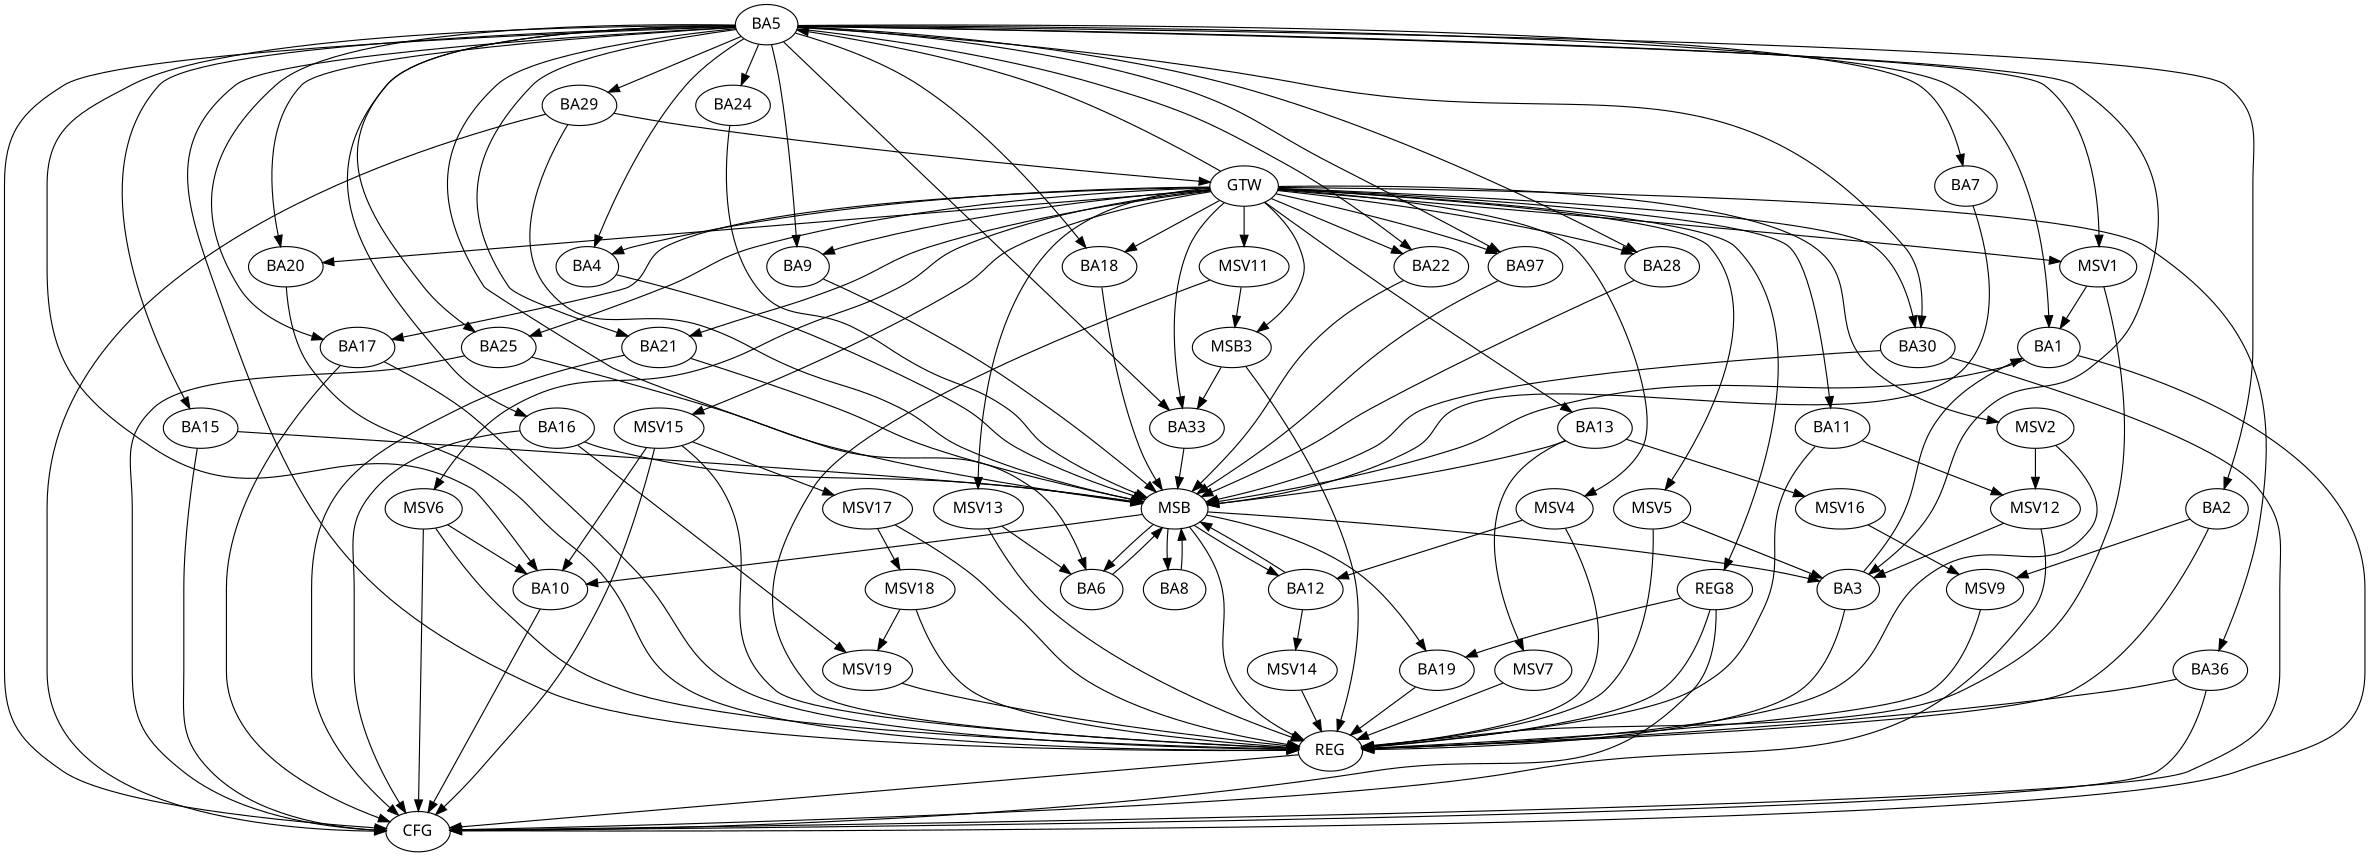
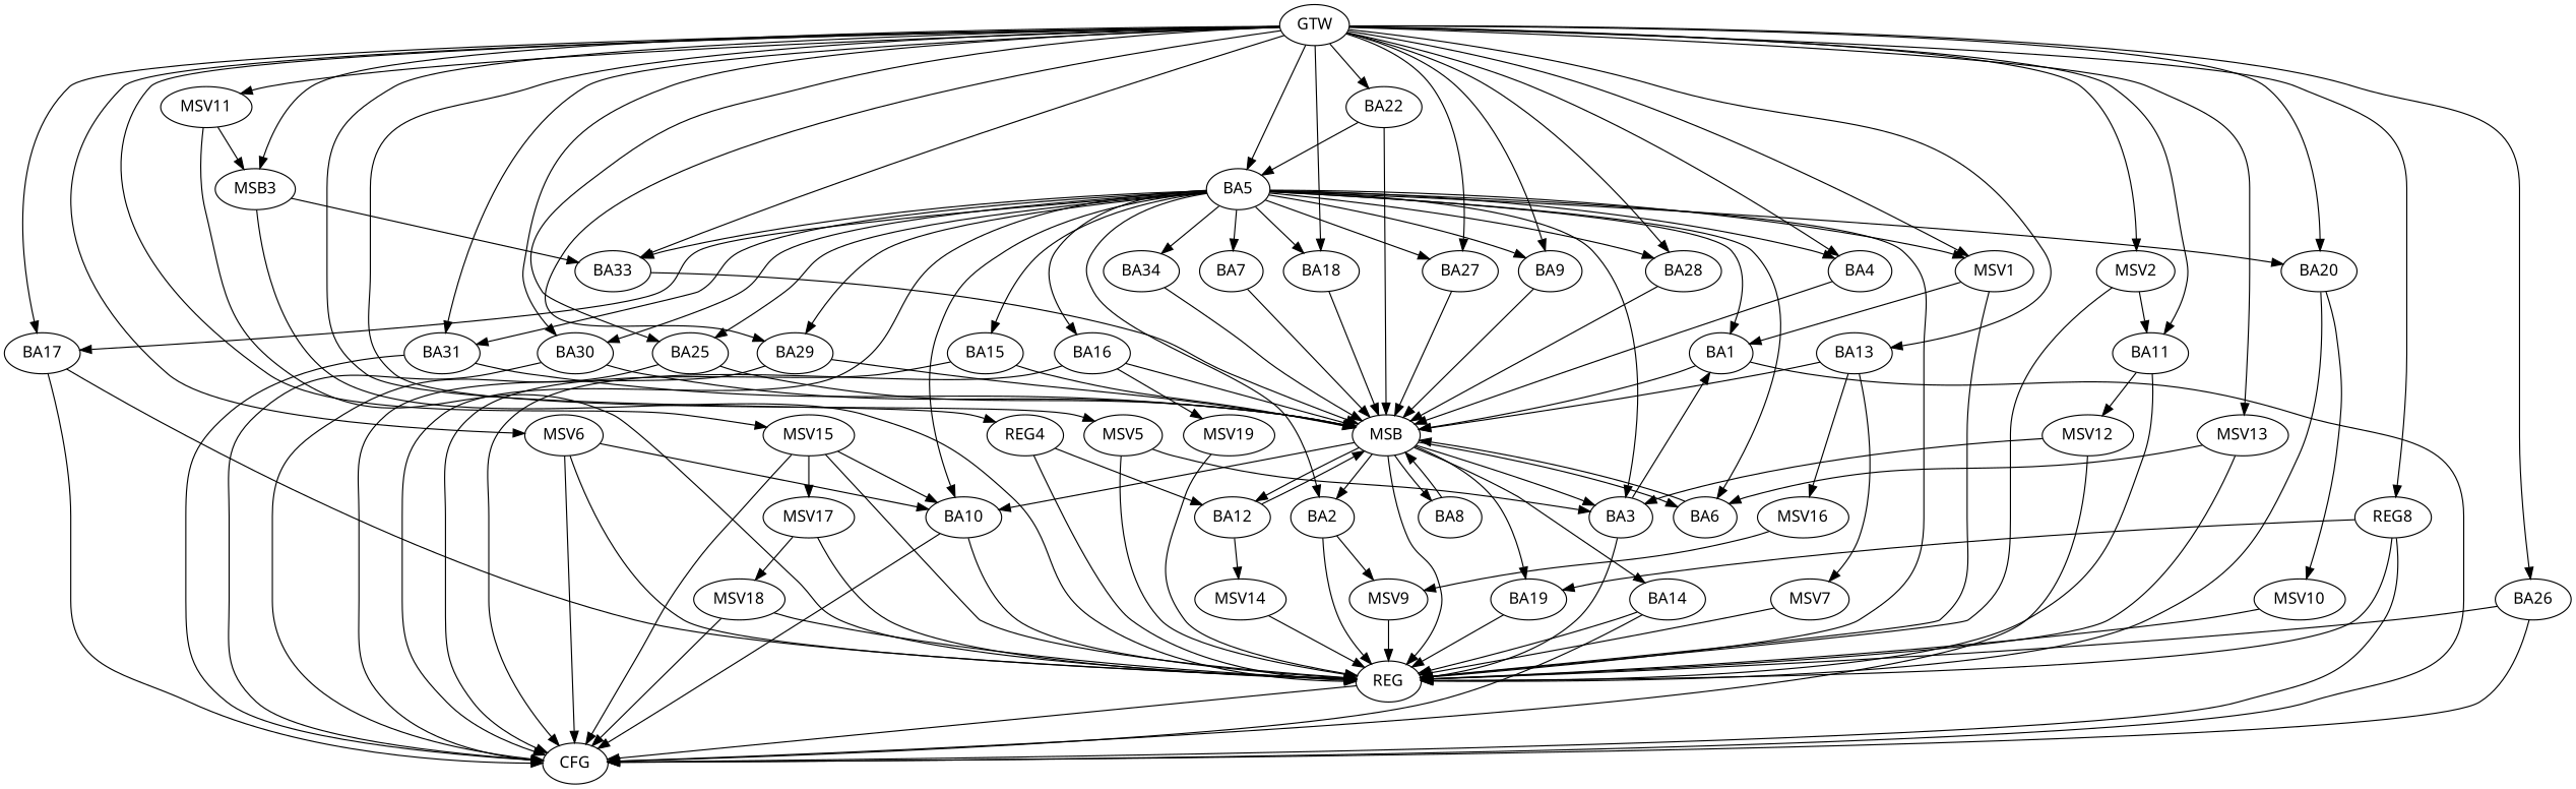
  strict digraph {
    fontname="Noto Sans"
    node [fontname="Noto Sans"]
    edge [fontname="Noto Sans"]
    n1 [label=BA1]
    n2 [label=MSB]
    n3 [label=CFG]
    n4 [label=BA2]
    n5 [label=REG]
    n6 [label=BA3]
    n7 [label=BA6]
    n8 [label=BA10]
    n9 [label=BA8]
    n10 [label=BA12]
+   n11 [label=BA14]
    n12 [label=BA19]
    n13 [label=MSV9]
    n14 [label=BA4]
    n15 [label=BA5]
    n16 [label=BA7]
    n17 [label=BA9]
    n18 [label=BA15]
    n19 [label=BA16]
    n20 [label=BA17]
    n21 [label=BA18]
    n22 [label=BA20]
-   n23 [label=BA21]
+   n23 [label=BA31]
    n24 [label=BA22]
    n25 [label=BA33]
-   n26 [label=BA24]
+   n26 [label=BA34]
    n27 [label=BA25]
-   n28 [label=BA97]
+   n28 [label=BA27]
    n29 [label=BA28]
    n30 [label=BA29]
    n31 [label=BA30]
    n32 [label=MSV1]
    n33 [label=BA13]
    n34 [label=MSV7]
    n35 [label=MSV16]
    n36 [label=MSV19]
+   n37 [label=MSV10]
    n38 [label=BA11]
    n39 [label=MSV12]
    n40 [label=MSV14]
-   n41 [label=BA36]
+   n41 [label=BA26]
    n42 [label=GTW]
    n43 [label=MSV2]
    n44 [label=MSB3]
-   n45 [label=MSV4]
+   n45 [label=REG4]
    n46 [label=MSV5]
    n47 [label=MSV6]
    n48 [label=REG8]
    n49 [label=MSV11]
    n50 [label=MSV13]
    n51 [label=MSV15]
    n52 [label=MSV17]
    n53 [label=MSV18]
    n1 -> n2
    n1 -> n3
+   n2 -> n4
    n2 -> n5
    n2 -> n6
    n2 -> n7
    n2 -> n8
    n2 -> n9
    n2 -> n10
+   n2 -> n11
    n2 -> n12
    n4 -> n5
    n4 -> n13
    n5 -> n3
    n6 -> n1
    n6 -> n5
    n7 -> n2
    n8 -> n3
+   n8 -> n5
    n9 -> n2
    n10 -> n2
    n10 -> n40
+   n11 -> n3
+   n11 -> n5
    n12 -> n5
    n13 -> n5
    n14 -> n2
    n15 -> n1
    n15 -> n3
    n15 -> n4
    n15 -> n5
    n15 -> n6
    n15 -> n7
    n15 -> n8
    n15 -> n14
    n15 -> n16
    n15 -> n17
    n15 -> n18
    n15 -> n19
    n15 -> n20
    n15 -> n21
    n15 -> n22
    n15 -> n23
-   n15 -> n24
+   n24 -> n15
    n15 -> n25
    n15 -> n26
    n15 -> n27
    n15 -> n28
    n15 -> n29
    n15 -> n30
    n15 -> n31
    n15 -> n32
    n16 -> n2
    n17 -> n2
    n18 -> n2
    n18 -> n3
    n19 -> n2
    n19 -> n3
    n19 -> n36
    n20 -> n3
    n20 -> n5
    n21 -> n2
    n22 -> n5
+   n22 -> n37
    n23 -> n2
    n23 -> n3
    n24 -> n2
    n25 -> n2
    n26 -> n2
    n27 -> n2
    n27 -> n3
    n28 -> n2
    n29 -> n2
    n30 -> n2
    n30 -> n3
    n31 -> n2
    n31 -> n3
    n32 -> n1
    n32 -> n5
    n33 -> n2
    n33 -> n34
    n33 -> n35
    n34 -> n5
    n35 -> n13
    n36 -> n5
+   n37 -> n5
    n38 -> n5
    n38 -> n39
    n39 -> n3
    n39 -> n6
    n40 -> n5
    n41 -> n3
    n41 -> n5
    n42 -> n14
    n42 -> n15
    n42 -> n17
    n42 -> n20
    n42 -> n21
    n42 -> n22
    n42 -> n23
    n42 -> n24
    n42 -> n25
    n42 -> n27
    n42 -> n28
    n42 -> n29
-   n30 -> n42
+   n42 -> n30
    n42 -> n31
    n42 -> n32
    n42 -> n33
    n42 -> n38
    n42 -> n41
    n42 -> n43
    n42 -> n44
    n42 -> n45
    n42 -> n46
    n42 -> n47
    n42 -> n48
    n42 -> n49
    n42 -> n50
    n42 -> n51
    n43 -> n5
-   n43 -> n39
+   n43 -> n38
    n44 -> n5
    n44 -> n25
    n45 -> n5
    n45 -> n10
    n46 -> n5
    n46 -> n6
    n47 -> n3
    n47 -> n5
    n47 -> n8
    n48 -> n3
    n48 -> n5
    n48 -> n12
    n49 -> n5
    n49 -> n44
    n50 -> n5
    n50 -> n7
    n51 -> n3
    n51 -> n5
    n51 -> n8
    n51 -> n52
    n52 -> n5
    n52 -> n53
-   n53 -> n36
+   n53 -> n3
    n53 -> n5
  }
